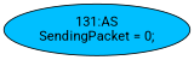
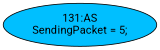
  strict digraph {
    fontname=Roboto
-   n1 [ast="<pyverilog.vparser.ast.Assign object at 0x7f9ff6c89250>" def_var="['SendingPacket']" fillcolor=deepskyblue label="131:AS\nSendingPacket = 0;" statements="[]" style=filled typ=Assign use_var="[]" fontname=Roboto]
+   n1 [ast="<pyverilog.vparser.ast.Assign object at 0x7f9ff6c89250>" def_var="['SendingPacket']" fillcolor=deepskyblue label="131:AS\nSendingPacket = 5;" statements="[]" style=filled typ=Assign use_var="[]" fontname=Roboto]
  }
